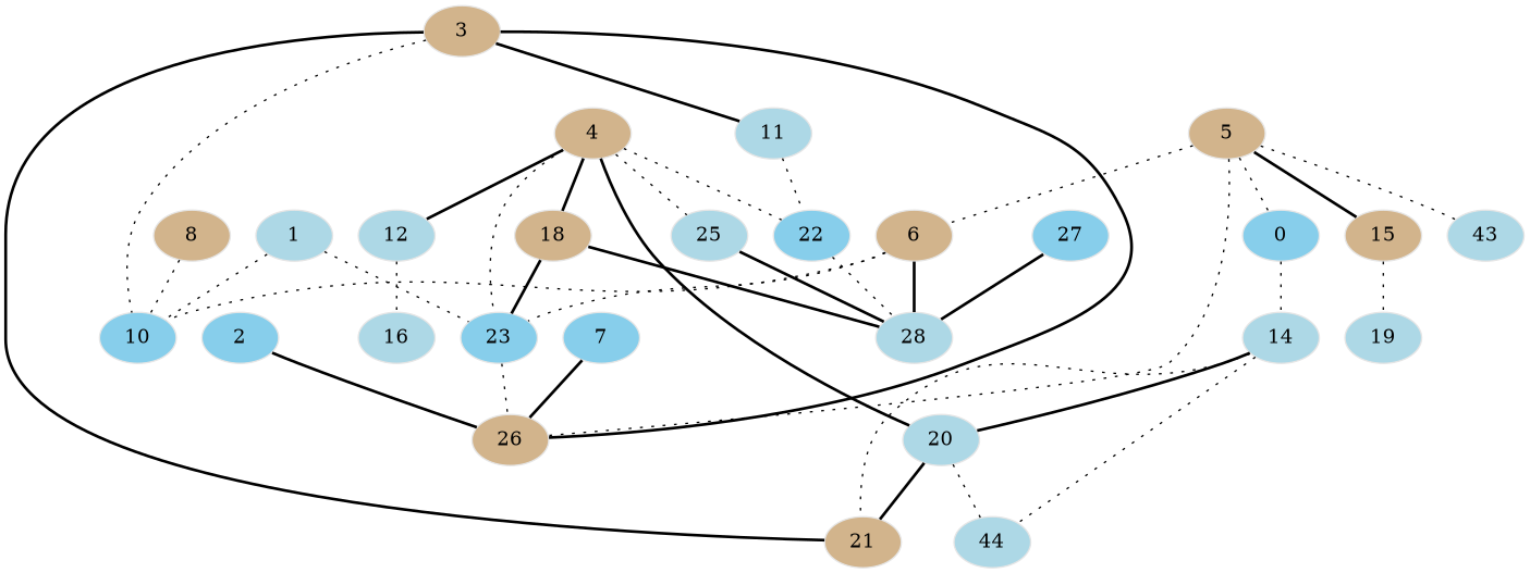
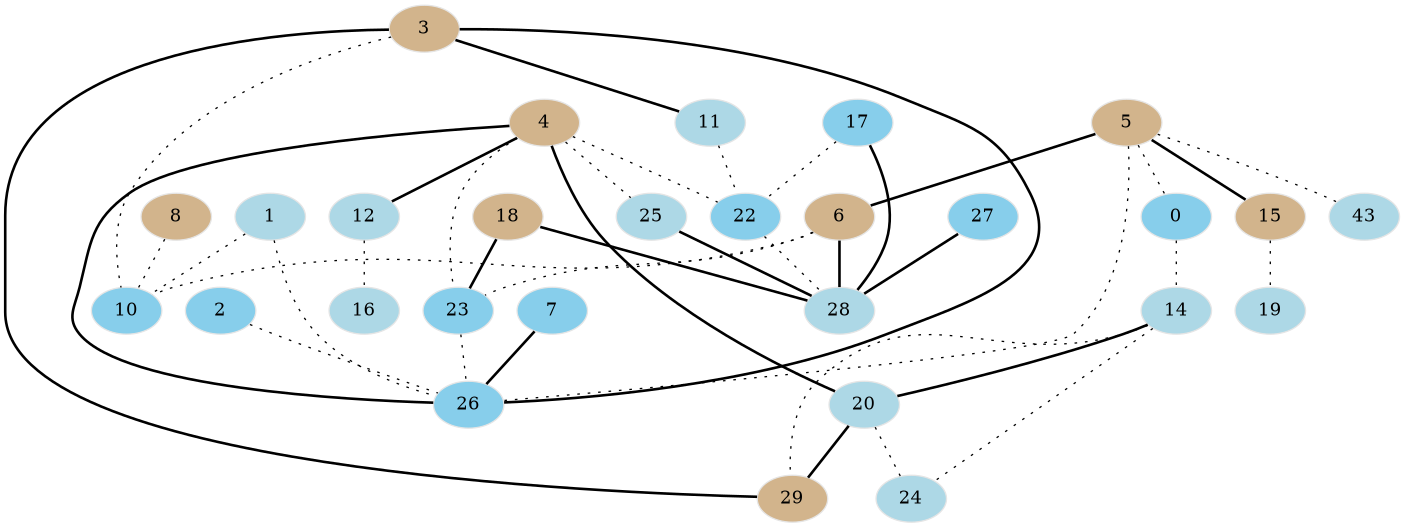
  graph {
    node [color=gray90 fillcolor=lightblue style=filled]
    edge [style=dotted weight=1.0]
    10 [fillcolor=skyblue]
    1
-   26 [fillcolor=tan]
+   26 [fillcolor=skyblue]
    2 [fillcolor=skyblue]
    3 [fillcolor=tan]
    11
-   21 [fillcolor=tan]
+   21 [fillcolor=tan label=29]
    22 [fillcolor=skyblue]
    4 [fillcolor=tan]
    12
    20
    23 [fillcolor=skyblue]
    25
    16
-   24 [label=44]
+   24
    28
    5 [fillcolor=tan]
    6 [fillcolor=tan]
    n19 [fillcolor=skyblue label=0]
    n20 [label=43]
    15 [fillcolor=tan]
    14
    19
    7 [fillcolor=skyblue]
    8 [fillcolor=tan]
+   17 [fillcolor=skyblue]
    18 [fillcolor=tan]
    27 [fillcolor=skyblue]
    1 -- 10
-   1 -- 23
-   2 -- 26 [style=bold]
+   1 -- 26
+   2 -- 26
    3 -- 10
    3 -- 26 [style=bold]
    3 -- 11 [style=bold]
    3 -- 21 [style=bold]
    11 -- 22
    22 -- 28
-   4 -- 18 [style=bold]
+   4 -- 26 [style=bold]
    4 -- 22
    4 -- 12 [style=bold]
    4 -- 20 [style=bold weight=2.0]
    4 -- 23
    4 -- 25
    12 -- 16
    20 -- 21 [style=bold]
    20 -- 24
    23 -- 26 [weight=2.0]
    25 -- 28 [style=bold]
    5 -- 26 [weight=3.0]
-   5 -- 6
+   5 -- 6 [style=bold]
    5 -- n19
    5 -- n20
    5 -- 15 [style=bold]
    6 -- 10
    6 -- 23
    6 -- 28 [style=bold weight=2.0]
    n19 -- 14
    15 -- 19
    14 -- 21
    14 -- 20 [style=bold]
    14 -- 24
    7 -- 26 [style=bold]
    8 -- 10
+   17 -- 22
+   17 -- 28 [style=bold]
    18 -- 23 [style=bold]
    18 -- 28 [style=bold]
    27 -- 28 [style=bold]
  }
